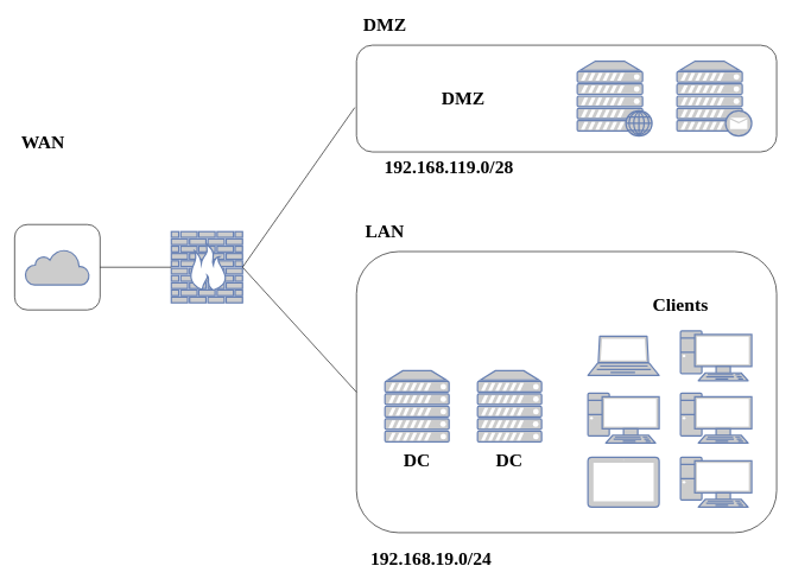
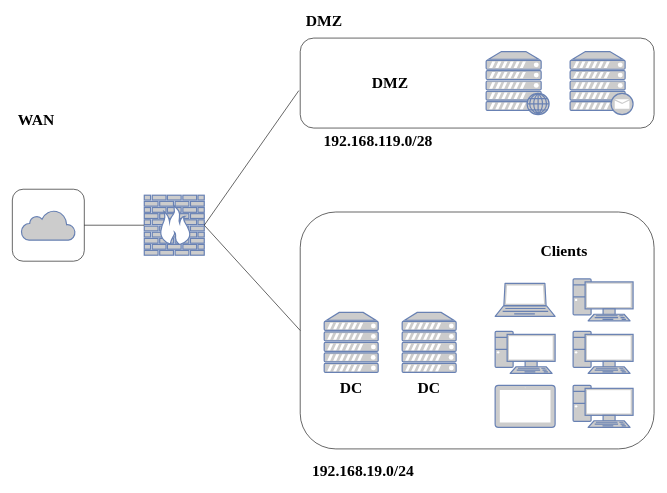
  <mxCell id="0" />
  <mxCell id="1" parent="0" />
  <mxCell id="2" value="" style="rounded=1;whiteSpace=wrap;html=1;" parent="1" vertex="1"><mxGeometry y="315" width="120" height="120" as="geometry" x="20" /></mxCell>
  <mxCell id="3" value="" style="fontColor=#0066CC;verticalAlign=top;verticalLabelPosition=bottom;labelPosition=center;align=center;html=1;outlineConnect=0;fillColor=#CCCCCC;strokeColor=#6881B3;gradientColor=none;gradientDirection=north;strokeWidth=2;shape=mxgraph.networks.firewall;" parent="1" vertex="1"><mxGeometry x="240" y="325" width="100" height="100" as="geometry" /></mxCell>
  <mxCell id="4" value="" style="html=1;outlineConnect=0;fillColor=#CCCCCC;strokeColor=#6881B3;gradientColor=none;gradientDirection=north;strokeWidth=2;shape=mxgraph.networks.cloud;fontColor=#ffffff;" parent="1" vertex="1"><mxGeometry x="35" y="350" width="90" height="50" as="geometry" /></mxCell>
  <mxCell id="5" value="" style="endArrow=none;html=1;rounded=0;entryX=0;entryY=0.5;entryDx=0;entryDy=0;entryPerimeter=0;exitX=1;exitY=0.5;exitDx=0;exitDy=0;" parent="1" source="2" target="3" edge="1"><mxGeometry width="50" height="50" relative="1" as="geometry"><mxPoint x="140" y="420" as="sourcePoint" /><mxPoint x="190" y="370" as="targetPoint" /></mxGeometry></mxCell>
  <mxCell id="6" value="" style="endArrow=none;html=1;rounded=0;exitX=1;exitY=0.5;exitDx=0;exitDy=0;exitPerimeter=0;entryX=-0.004;entryY=0.584;entryDx=0;entryDy=0;entryPerimeter=0;" parent="1" source="3" target="20" edge="1"><mxGeometry width="50" height="50" relative="1" as="geometry"><mxPoint x="620" y="390" as="sourcePoint" /><mxPoint x="670" y="340" as="targetPoint" /></mxGeometry></mxCell>
  <mxCell id="7" value="" style="group" parent="1" vertex="1" connectable="0"><mxGeometry x="500" y="353" width="590" height="395" as="geometry" /></mxCell>
  <mxCell id="8" value="" style="rounded=1;whiteSpace=wrap;html=1;" parent="7" vertex="1"><mxGeometry width="590" height="395" as="geometry" /></mxCell>
  <mxCell id="9" value="" style="fontColor=#0066CC;verticalAlign=top;verticalLabelPosition=bottom;labelPosition=center;align=center;html=1;outlineConnect=0;fillColor=#CCCCCC;strokeColor=#6881B3;gradientColor=none;gradientDirection=north;strokeWidth=2;shape=mxgraph.networks.server;" parent="7" vertex="1"><mxGeometry x="40" y="167.5" width="90" height="100" as="geometry" /></mxCell>
  <mxCell id="10" value="" style="fontColor=#0066CC;verticalAlign=top;verticalLabelPosition=bottom;labelPosition=center;align=center;html=1;outlineConnect=0;fillColor=#CCCCCC;strokeColor=#6881B3;gradientColor=none;gradientDirection=north;strokeWidth=2;shape=mxgraph.networks.server;" parent="7" vertex="1"><mxGeometry x="170" y="167.5" width="90" height="100" as="geometry" /></mxCell>
  <mxCell id="11" value="" style="fontColor=#0066CC;verticalAlign=top;verticalLabelPosition=bottom;labelPosition=center;align=center;html=1;outlineConnect=0;fillColor=#CCCCCC;strokeColor=#6881B3;gradientColor=none;gradientDirection=north;strokeWidth=2;shape=mxgraph.networks.pc;" parent="7" vertex="1"><mxGeometry x="325" y="199" width="100" height="70" as="geometry" /></mxCell>
  <mxCell id="12" value="" style="fontColor=#0066CC;verticalAlign=top;verticalLabelPosition=bottom;labelPosition=center;align=center;html=1;outlineConnect=0;fillColor=#CCCCCC;strokeColor=#6881B3;gradientColor=none;gradientDirection=north;strokeWidth=2;shape=mxgraph.networks.pc;" parent="7" vertex="1"><mxGeometry x="455" y="289" width="100" height="70" as="geometry" /></mxCell>
  <mxCell id="13" value="" style="fontColor=#0066CC;verticalAlign=top;verticalLabelPosition=bottom;labelPosition=center;align=center;html=1;outlineConnect=0;fillColor=#CCCCCC;strokeColor=#6881B3;gradientColor=none;gradientDirection=north;strokeWidth=2;shape=mxgraph.networks.pc;" parent="7" vertex="1"><mxGeometry x="455" y="199" width="100" height="70" as="geometry" /></mxCell>
  <mxCell id="14" value="" style="fontColor=#0066CC;verticalAlign=top;verticalLabelPosition=bottom;labelPosition=center;align=center;html=1;outlineConnect=0;fillColor=#CCCCCC;strokeColor=#6881B3;gradientColor=none;gradientDirection=north;strokeWidth=2;shape=mxgraph.networks.pc;" parent="7" vertex="1"><mxGeometry x="455" y="111.5" width="100" height="70" as="geometry" /></mxCell>
  <mxCell id="15" value="" style="fontColor=#0066CC;verticalAlign=top;verticalLabelPosition=bottom;labelPosition=center;align=center;html=1;outlineConnect=0;fillColor=#CCCCCC;strokeColor=#6881B3;gradientColor=none;gradientDirection=north;strokeWidth=2;shape=mxgraph.networks.laptop;" parent="7" vertex="1"><mxGeometry x="325" y="119" width="100" height="55" as="geometry" /></mxCell>
  <mxCell id="16" value="" style="fontColor=#0066CC;verticalAlign=top;verticalLabelPosition=bottom;labelPosition=center;align=center;html=1;outlineConnect=0;fillColor=#CCCCCC;strokeColor=#6881B3;gradientColor=none;gradientDirection=north;strokeWidth=2;shape=mxgraph.networks.tablet;" parent="7" vertex="1"><mxGeometry x="325" y="289" width="100" height="70" as="geometry" /></mxCell>
  <mxCell id="17" value="&lt;h4&gt;&lt;font face=&quot;Verdana&quot; style=&quot;font-size: 26px;&quot;&gt;DC&lt;/font&gt;&lt;/h4&gt;" style="text;html=1;strokeColor=none;fillColor=none;align=center;verticalAlign=middle;whiteSpace=wrap;rounded=0;" parent="7" vertex="1"><mxGeometry x="55" y="277.5" width="60" height="30" as="geometry" /></mxCell>
  <mxCell id="18" value="&lt;h4&gt;&lt;font face=&quot;Verdana&quot; style=&quot;font-size: 26px;&quot;&gt;DC&lt;/font&gt;&lt;/h4&gt;" style="text;html=1;strokeColor=none;fillColor=none;align=center;verticalAlign=middle;whiteSpace=wrap;rounded=0;" parent="7" vertex="1"><mxGeometry x="185" y="277.5" width="60" height="30" as="geometry" /></mxCell>
- <mxCell id="19" value="&lt;h4&gt;&lt;font face=&quot;Verdana&quot;&gt;&lt;span style=&quot;font-size: 26px;&quot;&gt;Clients&lt;/span&gt;&lt;/font&gt;&lt;/h4&gt;" style="text;html=1;strokeColor=none;fillColor=none;align=center;verticalAlign=middle;whiteSpace=wrap;rounded=0;" parent="7" vertex="1"><mxGeometry x="425" y="60" width="60" height="30" as="geometry" /></mxCell>
+ <mxCell id="19" value="&lt;h4&gt;&lt;font face=&quot;Verdana&quot;&gt;&lt;span style=&quot;font-size: 26px;&quot;&gt;Clients&lt;/span&gt;&lt;/font&gt;&lt;/h4&gt;" style="text;html=1;strokeColor=none;fillColor=none;align=center;verticalAlign=middle;whiteSpace=wrap;rounded=0;" parent="7" vertex="1"><mxGeometry x="410" y="50" width="60" height="30" as="geometry" /></mxCell>
  <mxCell id="20" value="" style="rounded=1;whiteSpace=wrap;html=1;container=0;" parent="1" vertex="1"><mxGeometry x="500" y="63" width="590" height="150" as="geometry" /></mxCell>
  <mxCell id="21" value="" style="fontColor=#0066CC;verticalAlign=top;verticalLabelPosition=bottom;labelPosition=center;align=center;html=1;outlineConnect=0;fillColor=#CCCCCC;strokeColor=#6881B3;gradientColor=none;gradientDirection=north;strokeWidth=2;shape=mxgraph.networks.web_server;container=0;" parent="1" vertex="1"><mxGeometry x="810" y="85.5" width="105" height="105" as="geometry" /></mxCell>
  <mxCell id="22" value="" style="fontColor=#0066CC;verticalAlign=top;verticalLabelPosition=bottom;labelPosition=center;align=center;html=1;outlineConnect=0;fillColor=#CCCCCC;strokeColor=#6881B3;gradientColor=none;gradientDirection=north;strokeWidth=2;shape=mxgraph.networks.mail_server;container=0;" parent="1" vertex="1"><mxGeometry x="950" y="85.5" width="105" height="105" as="geometry" /></mxCell>
  <mxCell id="23" value="&lt;h1&gt;&lt;font face=&quot;Verdana&quot; style=&quot;font-size: 26px;&quot;&gt;DMZ&lt;/font&gt;&lt;/h1&gt;" style="text;html=1;strokeColor=none;fillColor=none;align=center;verticalAlign=middle;whiteSpace=wrap;rounded=0;container=0;" parent="1" vertex="1"><mxGeometry x="620" y="123" width="60" height="30" as="geometry" /></mxCell>
  <mxCell id="24" value="" style="endArrow=none;html=1;rounded=0;exitX=1;exitY=0.5;exitDx=0;exitDy=0;exitPerimeter=0;entryX=0;entryY=0.5;entryDx=0;entryDy=0;" parent="1" source="3" target="8" edge="1"><mxGeometry width="50" height="50" relative="1" as="geometry"><mxPoint x="630" y="450" as="sourcePoint" /><mxPoint x="680" y="400" as="targetPoint" /></mxGeometry></mxCell>
  <mxCell id="25" value="&lt;h1&gt;&lt;font face=&quot;Verdana&quot; style=&quot;font-size: 26px;&quot;&gt;WAN&lt;/font&gt;&lt;/h1&gt;" style="text;html=1;strokeColor=none;fillColor=none;align=center;verticalAlign=middle;whiteSpace=wrap;rounded=0;container=0;" parent="1" vertex="1"><mxGeometry x="30" y="185" width="60" height="30" as="geometry" /></mxCell>
  <mxCell id="26" value="&lt;h1&gt;&lt;font face=&quot;Verdana&quot; style=&quot;font-size: 26px;&quot;&gt;192.168.119.0/28&lt;/font&gt;&lt;/h1&gt;" style="text;html=1;strokeColor=none;fillColor=none;align=center;verticalAlign=middle;whiteSpace=wrap;rounded=0;container=0;" parent="1" vertex="1"><mxGeometry x="600" y="220" width="60" height="30" as="geometry" /></mxCell>
  <mxCell id="27" value="&lt;h1&gt;&lt;font face=&quot;Verdana&quot; style=&quot;font-size: 26px;&quot;&gt;192.168.19.0/24&lt;/font&gt;&lt;/h1&gt;" style="text;html=1;strokeColor=none;fillColor=none;align=center;verticalAlign=middle;whiteSpace=wrap;rounded=0;container=0;" parent="1" vertex="1"><mxGeometry x="575" y="770" width="60" height="30" as="geometry" /></mxCell>
  <mxCell id="28" value="&lt;h1&gt;&lt;font face=&quot;Verdana&quot; style=&quot;font-size: 26px;&quot;&gt;DMZ&lt;/font&gt;&lt;/h1&gt;" style="text;html=1;strokeColor=none;fillColor=none;align=center;verticalAlign=middle;whiteSpace=wrap;rounded=0;container=0;" vertex="1" parent="1"><mxGeometry x="510" y="20" width="60" height="30" as="geometry" /></mxCell>
- <mxCell id="29" value="&lt;h1&gt;&lt;font face=&quot;Verdana&quot; style=&quot;font-size: 26px;&quot;&gt;LAN&lt;/font&gt;&lt;/h1&gt;" style="text;html=1;strokeColor=none;fillColor=none;align=center;verticalAlign=middle;whiteSpace=wrap;rounded=0;container=0;" vertex="1" parent="1"><mxGeometry x="510" y="310" width="60" height="30" as="geometry" /></mxCell>
